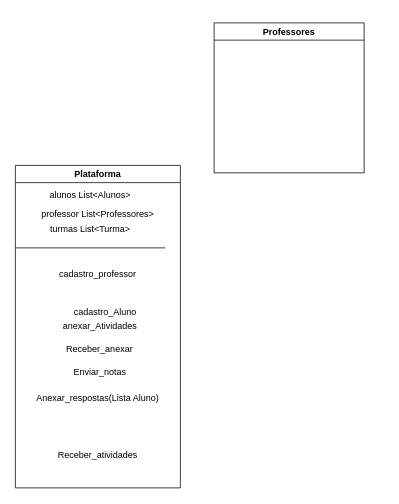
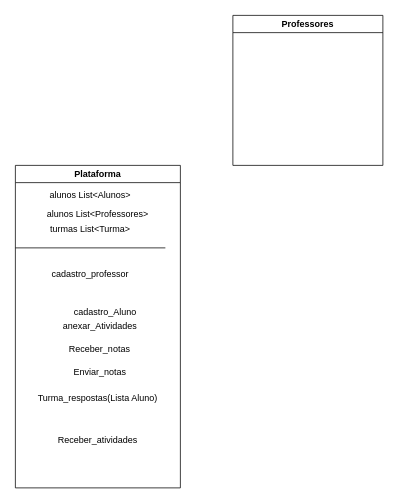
  <mxCell id="0" />
  <mxCell id="1" parent="0" />
- <mxCell id="2" value="Professores" style="swimlane;" vertex="1" parent="1"><mxGeometry x="285" y="30" width="200" height="200" as="geometry" /></mxCell>
+ <mxCell id="2" value="Professores" style="swimlane;" vertex="1" parent="1"><mxGeometry x="310" y="20" width="200" height="200" as="geometry" /></mxCell>
  <mxCell id="3" value="Plataforma" style="swimlane;" vertex="1" parent="1"><mxGeometry x="20" y="220" width="220" height="430" as="geometry" /></mxCell>
  <mxCell id="4" value="" style="endArrow=none;html=1;rounded=0;" edge="1" parent="3"><mxGeometry width="50" height="50" relative="1" as="geometry"><mxPoint y="110" as="sourcePoint" /><mxPoint x="200" y="110" as="targetPoint" /></mxGeometry></mxCell>
  <mxCell id="5" value="alunos List&amp;lt;Alunos&amp;gt;" style="text;html=1;strokeColor=none;fillColor=none;align=center;verticalAlign=middle;whiteSpace=wrap;rounded=0;" vertex="1" parent="3"><mxGeometry x="35" y="20" width="130" height="40" as="geometry" /></mxCell>
- <mxCell id="6" value="professor List&amp;lt;Professores&amp;gt;" style="text;html=1;strokeColor=none;fillColor=none;align=center;verticalAlign=middle;whiteSpace=wrap;rounded=0;" vertex="1" parent="3"><mxGeometry x="30" y="50" width="160" height="30" as="geometry" /></mxCell>
- <mxCell id="7" value="Receber_anexar&lt;br&gt;" style="text;html=1;strokeColor=none;fillColor=none;align=center;verticalAlign=middle;whiteSpace=wrap;rounded=0;direction=south;" vertex="1" parent="3"><mxGeometry x="55" y="215" width="115" height="60" as="geometry" /></mxCell>
+ <mxCell id="6" value="alunos List&amp;lt;Professores&amp;gt;" style="text;html=1;strokeColor=none;fillColor=none;align=center;verticalAlign=middle;whiteSpace=wrap;rounded=0;" vertex="1" parent="3"><mxGeometry x="30" y="50" width="160" height="30" as="geometry" /></mxCell>
+ <mxCell id="7" value="Receber_notas&lt;br&gt;" style="text;html=1;strokeColor=none;fillColor=none;align=center;verticalAlign=middle;whiteSpace=wrap;rounded=0;direction=south;" vertex="1" parent="3"><mxGeometry x="55" y="215" width="115" height="60" as="geometry" /></mxCell>
  <mxCell id="8" value="anexar_Atividades" style="text;html=1;strokeColor=none;fillColor=none;align=center;verticalAlign=middle;whiteSpace=wrap;rounded=0;" vertex="1" parent="3"><mxGeometry x="82.5" y="200" width="60" height="30" as="geometry" /></mxCell>
  <mxCell id="9" value="Enviar_notas&lt;br&gt;" style="text;html=1;strokeColor=none;fillColor=none;align=center;verticalAlign=middle;whiteSpace=wrap;rounded=0;" vertex="1" parent="3"><mxGeometry x="57.5" y="261" width="110" height="30" as="geometry" /></mxCell>
- <mxCell id="10" value="Anexar_respostas(Lista Aluno)" style="text;html=1;strokeColor=none;fillColor=none;align=center;verticalAlign=middle;whiteSpace=wrap;rounded=0;" vertex="1" parent="3"><mxGeometry x="5" y="270" width="210" height="81" as="geometry" /></mxCell>
- <mxCell id="11" value="Receber_atividades" style="text;html=1;strokeColor=none;fillColor=none;align=center;verticalAlign=middle;whiteSpace=wrap;rounded=0;" vertex="1" parent="3"><mxGeometry x="40" y="371" width="140" height="30" as="geometry" /></mxCell>
+ <mxCell id="10" value="Turma_respostas(Lista Aluno)" style="text;html=1;strokeColor=none;fillColor=none;align=center;verticalAlign=middle;whiteSpace=wrap;rounded=0;" vertex="1" parent="3"><mxGeometry x="5" y="270" width="210" height="81" as="geometry" /></mxCell>
+ <mxCell id="11" value="Receber_atividades" style="text;html=1;strokeColor=none;fillColor=none;align=center;verticalAlign=middle;whiteSpace=wrap;rounded=0;" vertex="1" parent="3"><mxGeometry x="40" y="351" width="140" height="30" as="geometry" /></mxCell>
  <mxCell id="12" value="turmas List&amp;lt;Turma&amp;gt;" style="text;html=1;strokeColor=none;fillColor=none;align=center;verticalAlign=middle;whiteSpace=wrap;rounded=0;" vertex="1" parent="3"><mxGeometry x="40" y="70" width="120" height="30" as="geometry" /></mxCell>
  <mxCell id="13" value="cadastro_Aluno" style="text;html=1;strokeColor=none;fillColor=none;align=center;verticalAlign=middle;whiteSpace=wrap;rounded=0;" vertex="1" parent="3"><mxGeometry x="90" y="181" width="60" height="30" as="geometry" /></mxCell>
- <mxCell id="14" value="cadastro_professor&lt;br&gt;" style="text;html=1;strokeColor=none;fillColor=none;align=center;verticalAlign=middle;whiteSpace=wrap;rounded=0;" vertex="1" parent="3"><mxGeometry x="80" y="130" width="60" height="30" as="geometry" /></mxCell>
+ <mxCell id="14" value="cadastro_professor&lt;br&gt;" style="text;html=1;strokeColor=none;fillColor=none;align=center;verticalAlign=middle;whiteSpace=wrap;rounded=0;" vertex="1" parent="3"><mxGeometry x="70" y="130" width="60" height="30" as="geometry" /></mxCell>
